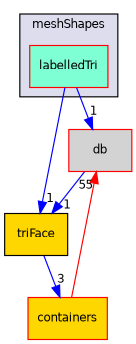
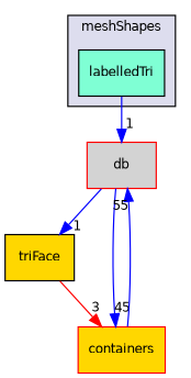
  digraph {
    compound=true
    node [fillcolor=gold fontname=Helvetica fontsize=10 shape=box style=filled]
    edge [color=blue headlabel=1 labeldistance=1.5 labelfontname=Helvetica labelfontsize=10]
-   n1 [fillcolor=aquamarine label=labelledTri pencolor=black color=red]
+   n1 [fillcolor=aquamarine label=labelledTri pencolor=black]
    n2 [color=red fillcolor=lightgrey label=db]
    n3 [label=triFace]
    n4 [color=red label=containers]
    subgraph cluster_1 {
      bgcolor="#ddddee"
      fontname=Helvetica
      fontsize=10
      label=meshShapes
      pencolor=black
      n1
    }
    n1 -> n2
-   n1 -> n3
    n2 -> n3
-   n3 -> n4 [headlabel=3]
-   n4 -> n2 [color=red headlabel=55]
+   n2 -> n4 [headlabel=45]
+   n3 -> n4 [color=red headlabel=3]
+   n4 -> n2 [headlabel=55]
  }
